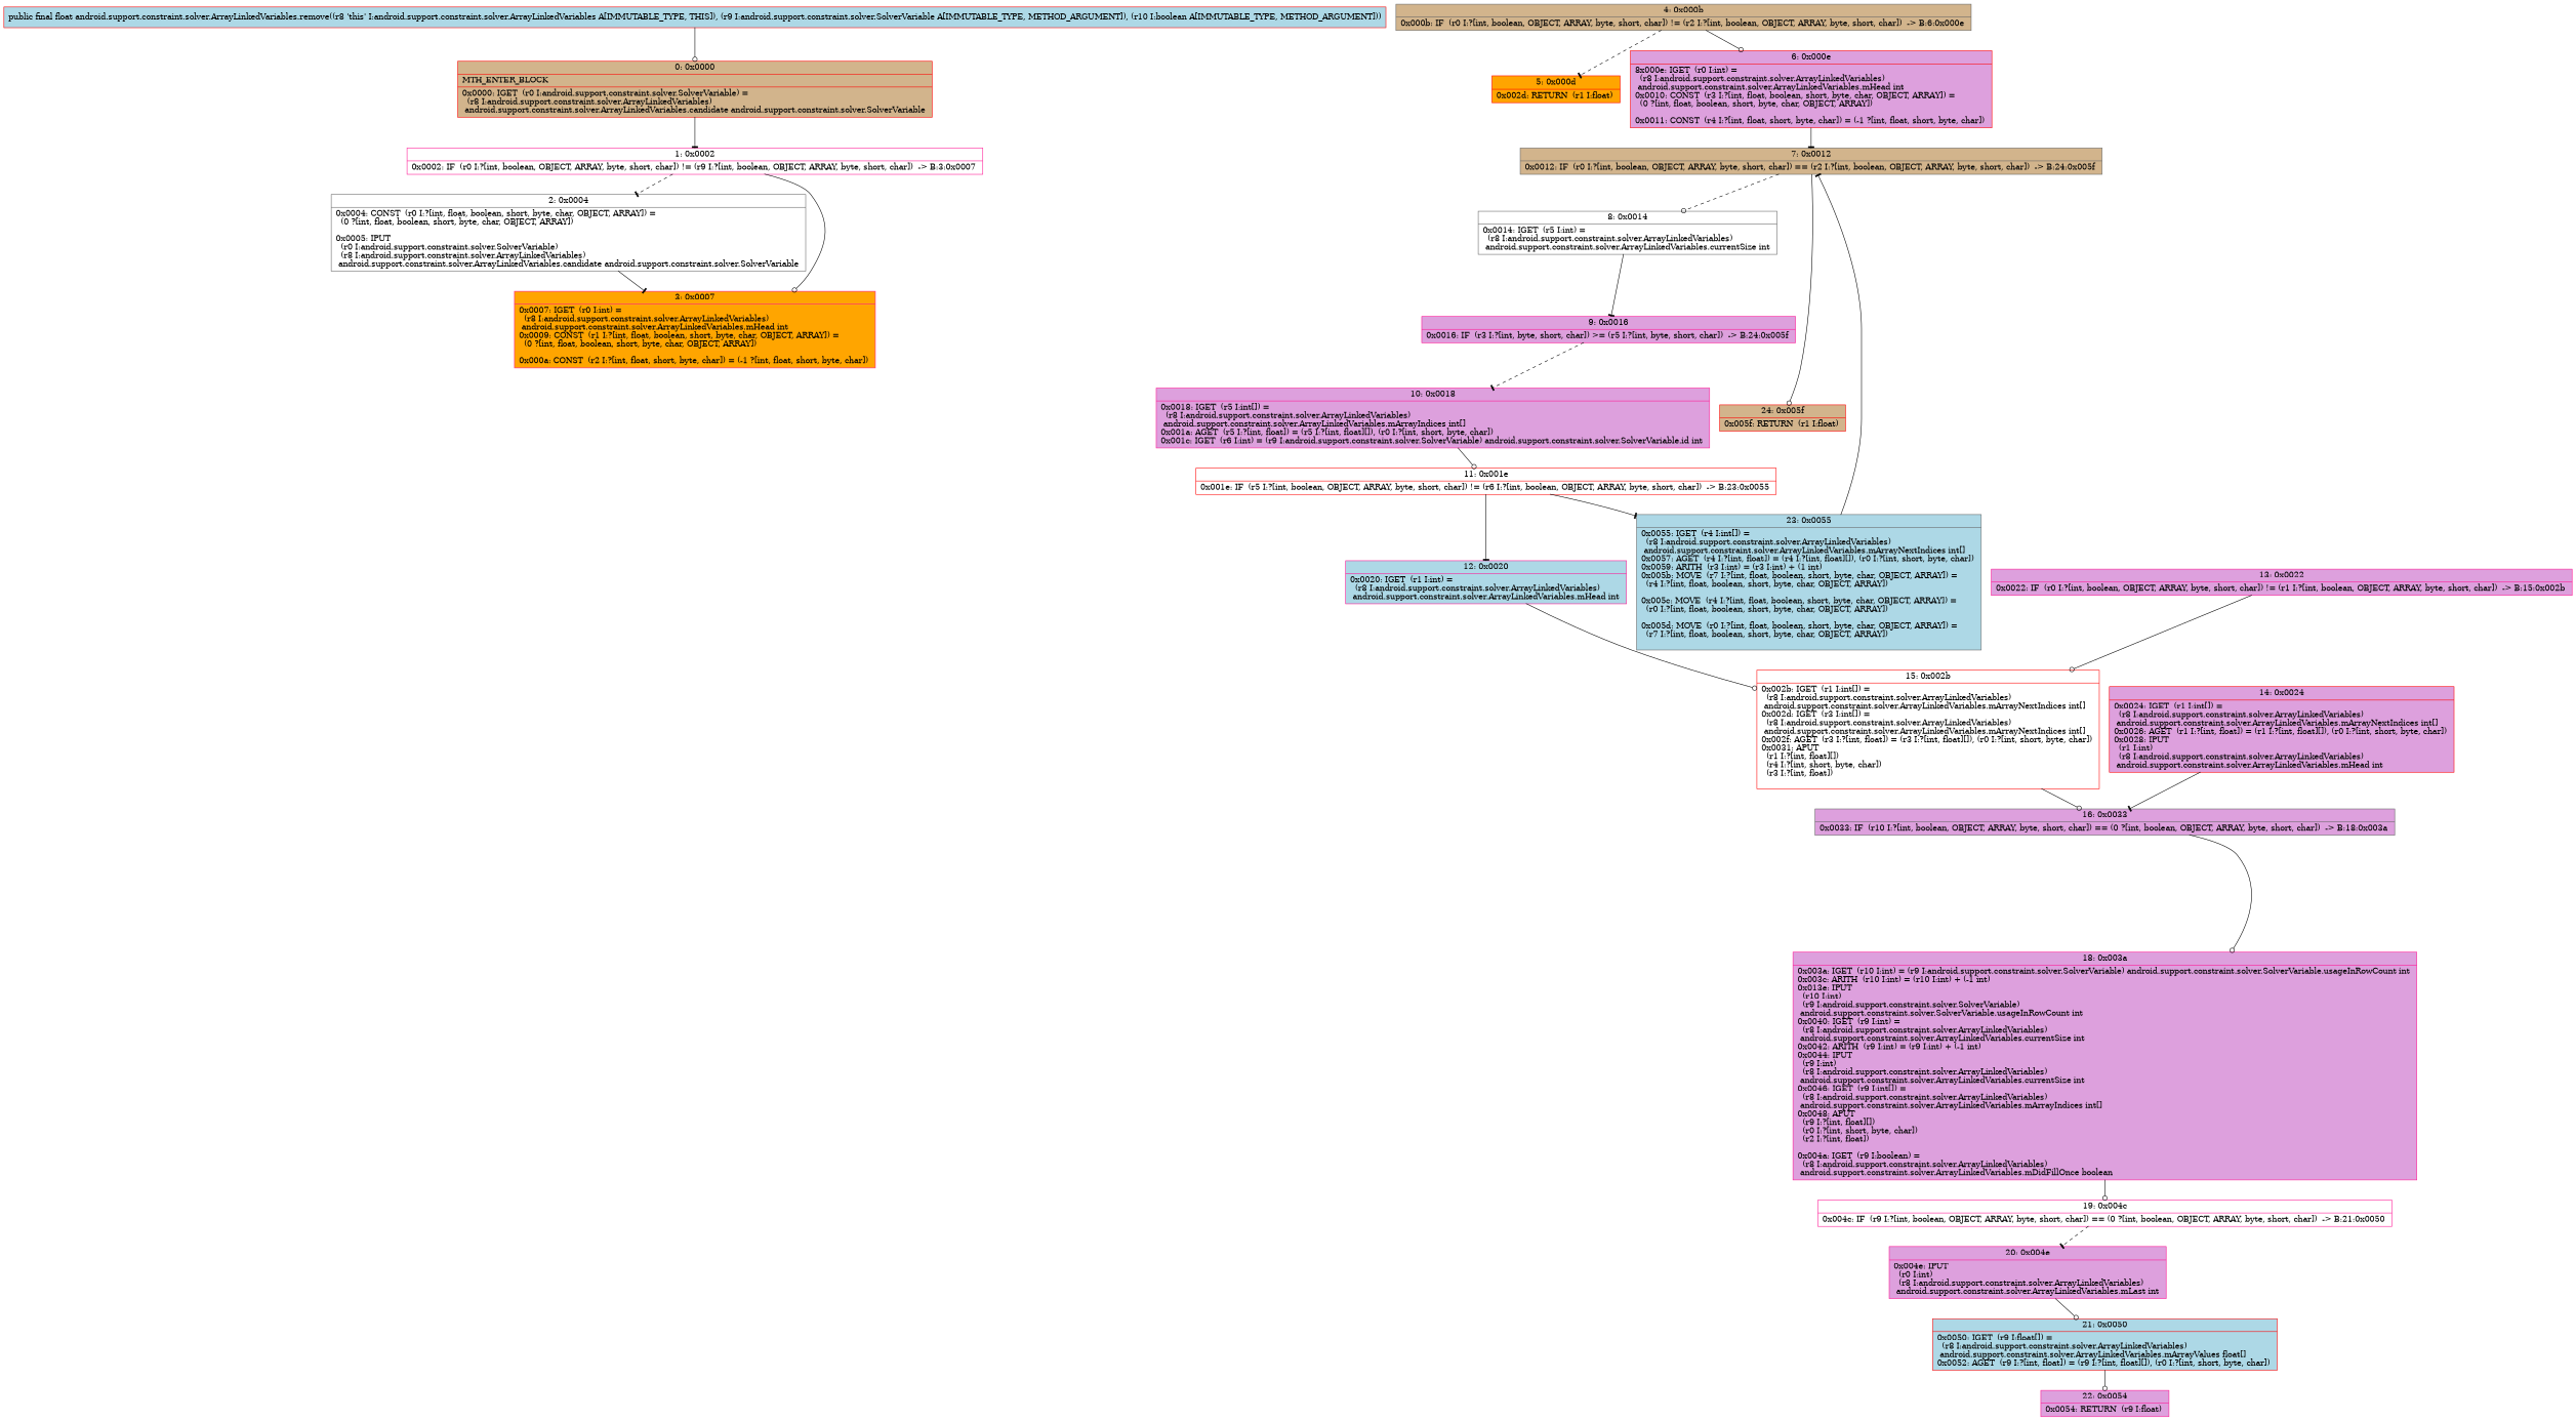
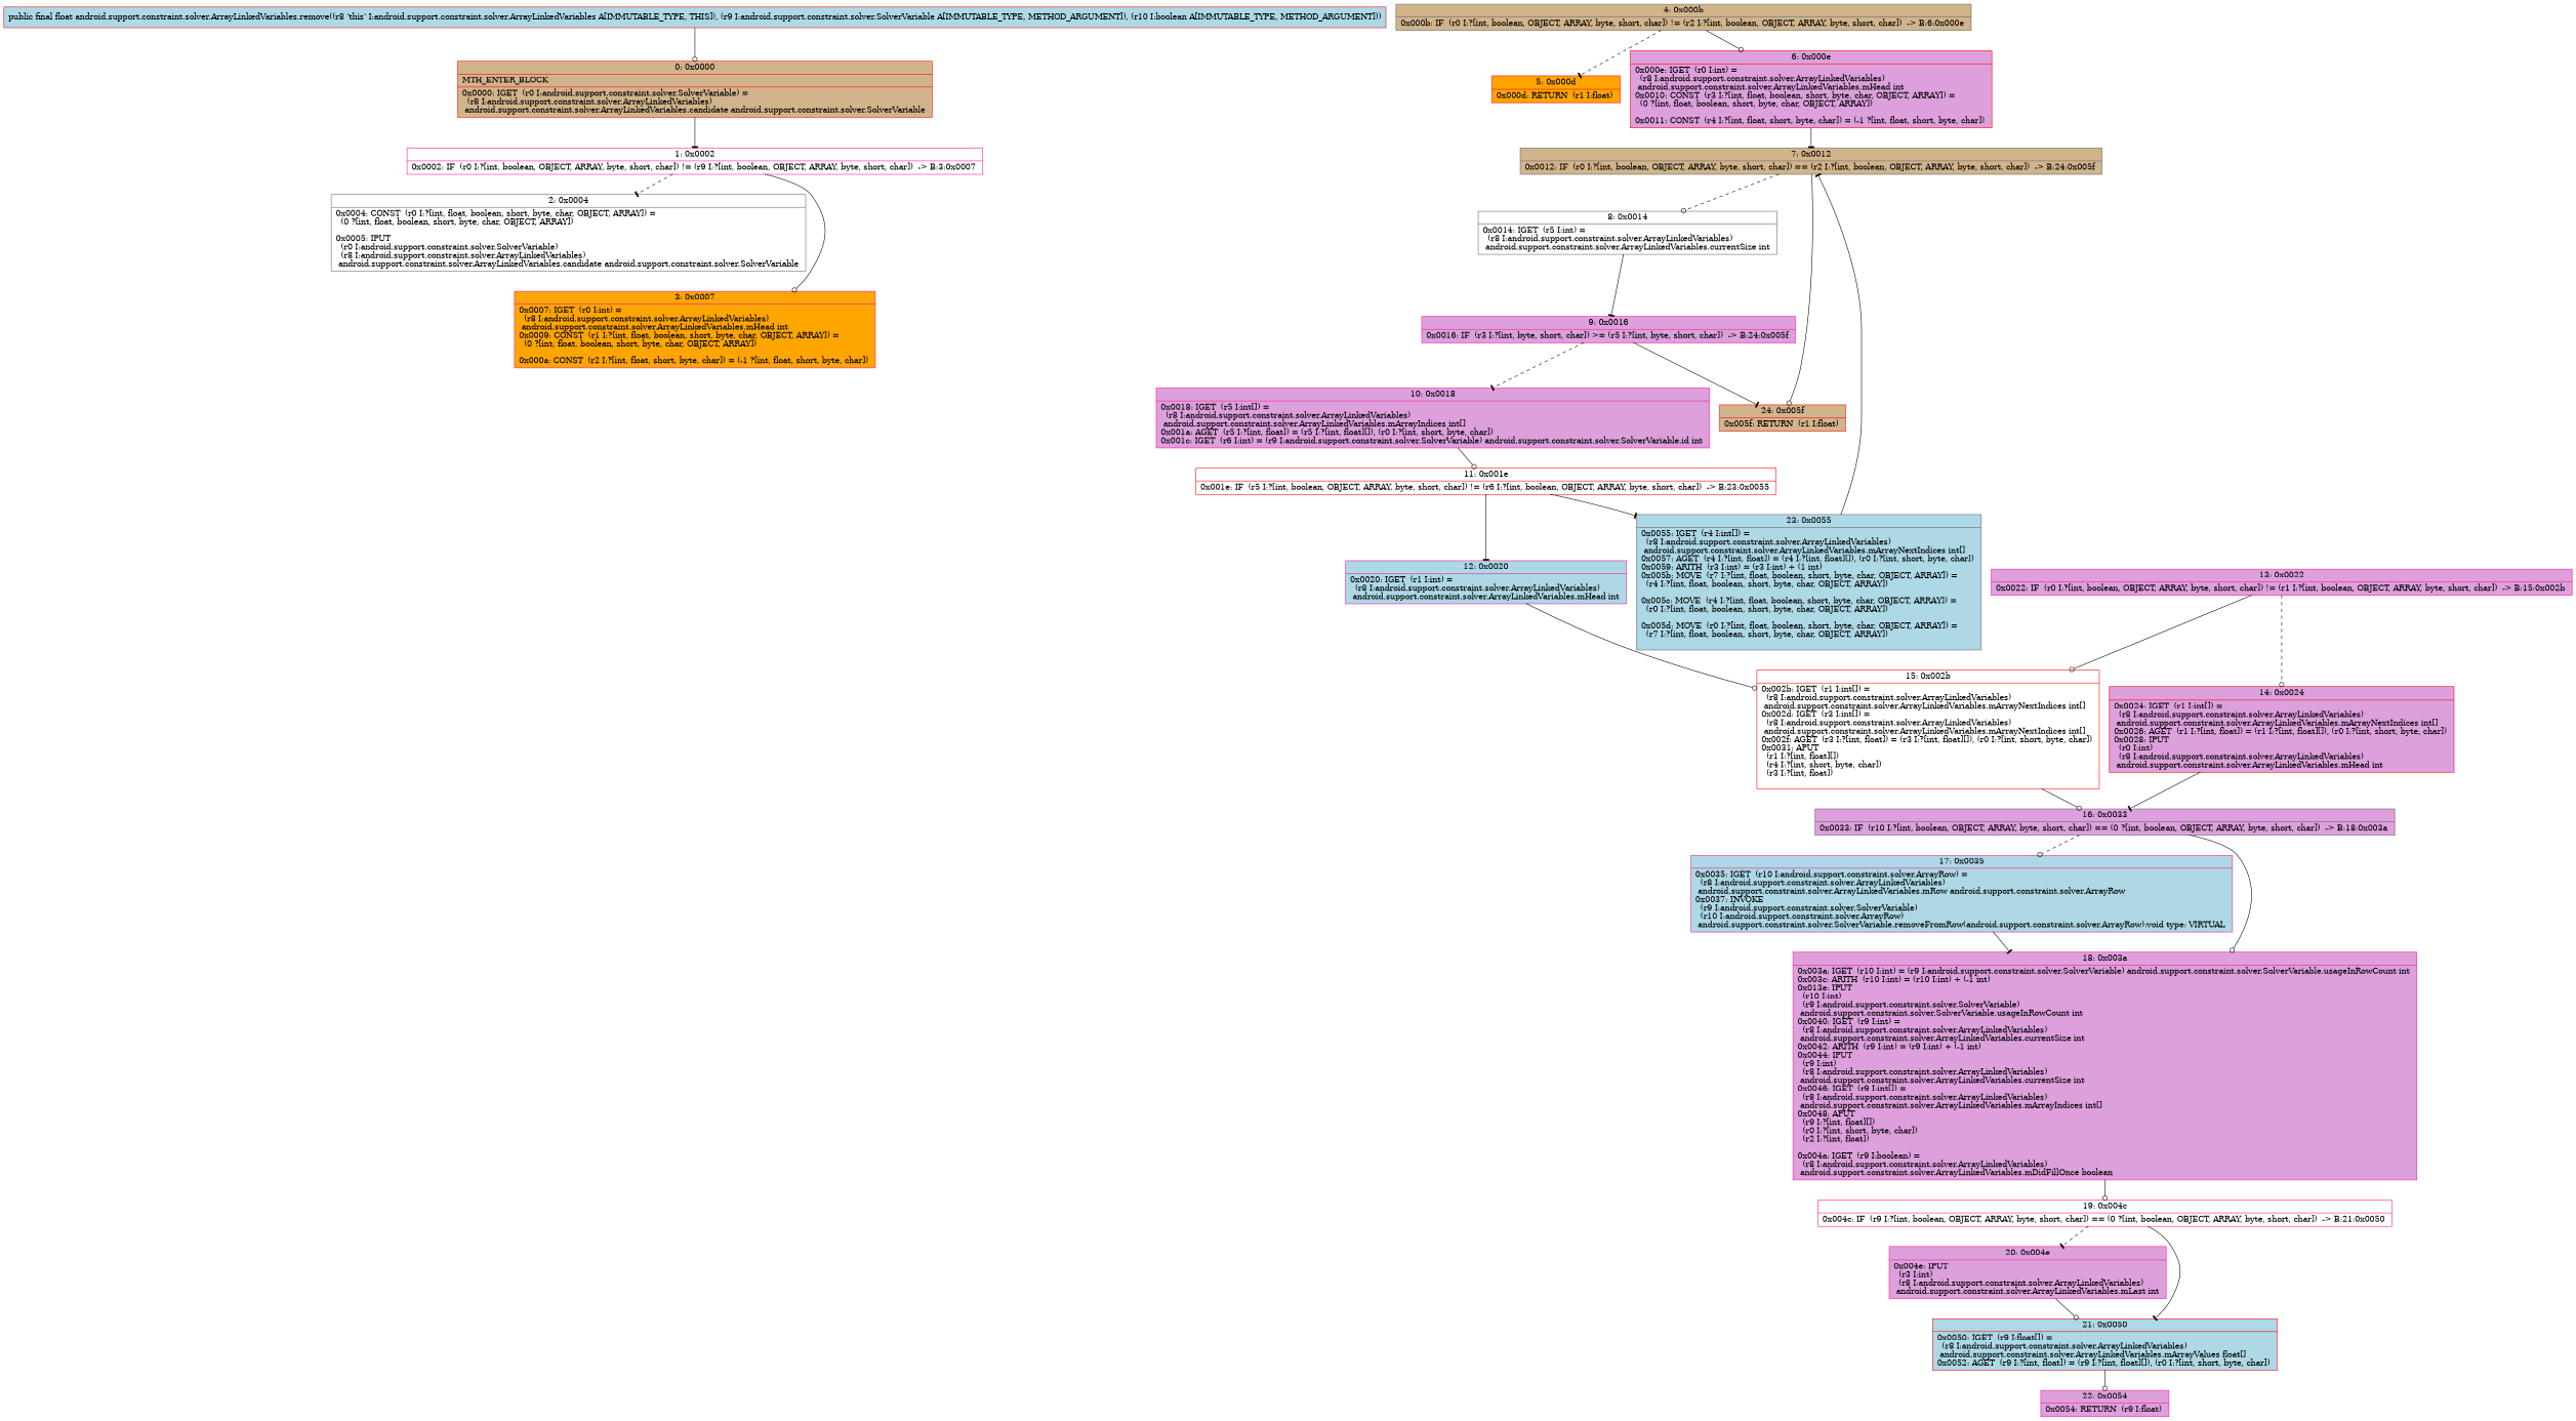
  digraph {
    node [color=deeppink fillcolor=plum shape=record style=filled]
    edge [arrowhead=tee]
    n1 [color=red fillcolor=tan label="{0\:\ 0x0000|MTH_ENTER_BLOCK\l|0x0000: IGET  (r0 I:android.support.constraint.solver.SolverVariable) = \l  (r8 I:android.support.constraint.solver.ArrayLinkedVariables)\l android.support.constraint.solver.ArrayLinkedVariables.candidate android.support.constraint.solver.SolverVariable \l}"]
    n2 [fillcolor=white label="{1\:\ 0x0002|0x0002: IF  (r0 I:?[int, boolean, OBJECT, ARRAY, byte, short, char]) != (r9 I:?[int, boolean, OBJECT, ARRAY, byte, short, char])  \-\> B:3:0x0007 \l}"]
    n3 [color=gray40 fillcolor=white label="{2\:\ 0x0004|0x0004: CONST  (r0 I:?[int, float, boolean, short, byte, char, OBJECT, ARRAY]) = \l  (0 ?[int, float, boolean, short, byte, char, OBJECT, ARRAY])\l \l0x0005: IPUT  \l  (r0 I:android.support.constraint.solver.SolverVariable)\l  (r8 I:android.support.constraint.solver.ArrayLinkedVariables)\l android.support.constraint.solver.ArrayLinkedVariables.candidate android.support.constraint.solver.SolverVariable \l}"]
    n4 [fillcolor=orange label="{3\:\ 0x0007|0x0007: IGET  (r0 I:int) = \l  (r8 I:android.support.constraint.solver.ArrayLinkedVariables)\l android.support.constraint.solver.ArrayLinkedVariables.mHead int \l0x0009: CONST  (r1 I:?[int, float, boolean, short, byte, char, OBJECT, ARRAY]) = \l  (0 ?[int, float, boolean, short, byte, char, OBJECT, ARRAY])\l \l0x000a: CONST  (r2 I:?[int, float, short, byte, char]) = (\-1 ?[int, float, short, byte, char]) \l}"]
    n5 [color=gray40 fillcolor=tan label="{4\:\ 0x000b|0x000b: IF  (r0 I:?[int, boolean, OBJECT, ARRAY, byte, short, char]) != (r2 I:?[int, boolean, OBJECT, ARRAY, byte, short, char])  \-\> B:6:0x000e \l}"]
-   n6 [color=red fillcolor=orange label="{5\:\ 0x000d|0x002d: RETURN  (r1 I:float) \l}"]
-   n7 [color=red label="{6\:\ 0x000e|8x000e: IGET  (r0 I:int) = \l  (r8 I:android.support.constraint.solver.ArrayLinkedVariables)\l android.support.constraint.solver.ArrayLinkedVariables.mHead int \l0x0010: CONST  (r3 I:?[int, float, boolean, short, byte, char, OBJECT, ARRAY]) = \l  (0 ?[int, float, boolean, short, byte, char, OBJECT, ARRAY])\l \l0x0011: CONST  (r4 I:?[int, float, short, byte, char]) = (\-1 ?[int, float, short, byte, char]) \l}"]
+   n6 [color=red fillcolor=orange label="{5\:\ 0x000d|0x000d: RETURN  (r1 I:float) \l}"]
+   n7 [color=red label="{6\:\ 0x000e|0x000e: IGET  (r0 I:int) = \l  (r8 I:android.support.constraint.solver.ArrayLinkedVariables)\l android.support.constraint.solver.ArrayLinkedVariables.mHead int \l0x0010: CONST  (r3 I:?[int, float, boolean, short, byte, char, OBJECT, ARRAY]) = \l  (0 ?[int, float, boolean, short, byte, char, OBJECT, ARRAY])\l \l0x0011: CONST  (r4 I:?[int, float, short, byte, char]) = (\-1 ?[int, float, short, byte, char]) \l}"]
    n8 [color=gray40 fillcolor=tan label="{7\:\ 0x0012|0x0012: IF  (r0 I:?[int, boolean, OBJECT, ARRAY, byte, short, char]) == (r2 I:?[int, boolean, OBJECT, ARRAY, byte, short, char])  \-\> B:24:0x005f \l}"]
    n9 [color=gray40 fillcolor=white label="{8\:\ 0x0014|0x0014: IGET  (r5 I:int) = \l  (r8 I:android.support.constraint.solver.ArrayLinkedVariables)\l android.support.constraint.solver.ArrayLinkedVariables.currentSize int \l}"]
    n10 [color=red fillcolor=tan label="{24\:\ 0x005f|0x005f: RETURN  (r1 I:float) \l}"]
    n11 [label="{9\:\ 0x0016|0x0016: IF  (r3 I:?[int, byte, short, char]) \>= (r5 I:?[int, byte, short, char])  \-\> B:24:0x005f \l}"]
    n12 [label="{10\:\ 0x0018|0x0018: IGET  (r5 I:int[]) = \l  (r8 I:android.support.constraint.solver.ArrayLinkedVariables)\l android.support.constraint.solver.ArrayLinkedVariables.mArrayIndices int[] \l0x001a: AGET  (r5 I:?[int, float]) = (r5 I:?[int, float][]), (r0 I:?[int, short, byte, char]) \l0x001c: IGET  (r6 I:int) = (r9 I:android.support.constraint.solver.SolverVariable) android.support.constraint.solver.SolverVariable.id int \l}"]
    n13 [color=red fillcolor=white label="{11\:\ 0x001e|0x001e: IF  (r5 I:?[int, boolean, OBJECT, ARRAY, byte, short, char]) != (r6 I:?[int, boolean, OBJECT, ARRAY, byte, short, char])  \-\> B:23:0x0055 \l}"]
    n14 [fillcolor=lightblue label="{12\:\ 0x0020|0x0020: IGET  (r1 I:int) = \l  (r8 I:android.support.constraint.solver.ArrayLinkedVariables)\l android.support.constraint.solver.ArrayLinkedVariables.mHead int \l}"]
    n15 [color=gray40 fillcolor=lightblue label="{23\:\ 0x0055|0x0055: IGET  (r4 I:int[]) = \l  (r8 I:android.support.constraint.solver.ArrayLinkedVariables)\l android.support.constraint.solver.ArrayLinkedVariables.mArrayNextIndices int[] \l0x0057: AGET  (r4 I:?[int, float]) = (r4 I:?[int, float][]), (r0 I:?[int, short, byte, char]) \l0x0059: ARITH  (r3 I:int) = (r3 I:int) + (1 int) \l0x005b: MOVE  (r7 I:?[int, float, boolean, short, byte, char, OBJECT, ARRAY]) = \l  (r4 I:?[int, float, boolean, short, byte, char, OBJECT, ARRAY])\l \l0x005c: MOVE  (r4 I:?[int, float, boolean, short, byte, char, OBJECT, ARRAY]) = \l  (r0 I:?[int, float, boolean, short, byte, char, OBJECT, ARRAY])\l \l0x005d: MOVE  (r0 I:?[int, float, boolean, short, byte, char, OBJECT, ARRAY]) = \l  (r7 I:?[int, float, boolean, short, byte, char, OBJECT, ARRAY])\l \l}"]
    n16 [color=red fillcolor=white label="{15\:\ 0x002b|0x002b: IGET  (r1 I:int[]) = \l  (r8 I:android.support.constraint.solver.ArrayLinkedVariables)\l android.support.constraint.solver.ArrayLinkedVariables.mArrayNextIndices int[] \l0x002d: IGET  (r3 I:int[]) = \l  (r8 I:android.support.constraint.solver.ArrayLinkedVariables)\l android.support.constraint.solver.ArrayLinkedVariables.mArrayNextIndices int[] \l0x002f: AGET  (r3 I:?[int, float]) = (r3 I:?[int, float][]), (r0 I:?[int, short, byte, char]) \l0x0031: APUT  \l  (r1 I:?[int, float][])\l  (r4 I:?[int, short, byte, char])\l  (r3 I:?[int, float])\l \l}"]
    n17 [label="{13\:\ 0x0022|0x0022: IF  (r0 I:?[int, boolean, OBJECT, ARRAY, byte, short, char]) != (r1 I:?[int, boolean, OBJECT, ARRAY, byte, short, char])  \-\> B:15:0x002b \l}"]
-   n18 [color=red label="{14\:\ 0x0024|0x0024: IGET  (r1 I:int[]) = \l  (r8 I:android.support.constraint.solver.ArrayLinkedVariables)\l android.support.constraint.solver.ArrayLinkedVariables.mArrayNextIndices int[] \l0x0026: AGET  (r1 I:?[int, float]) = (r1 I:?[int, float][]), (r0 I:?[int, short, byte, char]) \l0x0028: IPUT  \l  (r1 I:int)\l  (r8 I:android.support.constraint.solver.ArrayLinkedVariables)\l android.support.constraint.solver.ArrayLinkedVariables.mHead int \l}"]
+   n18 [color=red label="{14\:\ 0x0024|0x0024: IGET  (r1 I:int[]) = \l  (r8 I:android.support.constraint.solver.ArrayLinkedVariables)\l android.support.constraint.solver.ArrayLinkedVariables.mArrayNextIndices int[] \l0x0026: AGET  (r1 I:?[int, float]) = (r1 I:?[int, float][]), (r0 I:?[int, short, byte, char]) \l0x0028: IPUT  \l  (r0 I:int)\l  (r8 I:android.support.constraint.solver.ArrayLinkedVariables)\l android.support.constraint.solver.ArrayLinkedVariables.mHead int \l}"]
    n19 [color=gray40 label="{16\:\ 0x0033|0x0033: IF  (r10 I:?[int, boolean, OBJECT, ARRAY, byte, short, char]) == (0 ?[int, boolean, OBJECT, ARRAY, byte, short, char])  \-\> B:18:0x003a \l}"]
+   n20 [fillcolor=lightblue label="{17\:\ 0x0035|0x0035: IGET  (r10 I:android.support.constraint.solver.ArrayRow) = \l  (r8 I:android.support.constraint.solver.ArrayLinkedVariables)\l android.support.constraint.solver.ArrayLinkedVariables.mRow android.support.constraint.solver.ArrayRow \l0x0037: INVOKE  \l  (r9 I:android.support.constraint.solver.SolverVariable)\l  (r10 I:android.support.constraint.solver.ArrayRow)\l android.support.constraint.solver.SolverVariable.removeFromRow(android.support.constraint.solver.ArrayRow):void type: VIRTUAL \l}"]
    n21 [label="{18\:\ 0x003a|0x003a: IGET  (r10 I:int) = (r9 I:android.support.constraint.solver.SolverVariable) android.support.constraint.solver.SolverVariable.usageInRowCount int \l0x003c: ARITH  (r10 I:int) = (r10 I:int) + (\-1 int) \l0x013e: IPUT  \l  (r10 I:int)\l  (r9 I:android.support.constraint.solver.SolverVariable)\l android.support.constraint.solver.SolverVariable.usageInRowCount int \l0x0040: IGET  (r9 I:int) = \l  (r8 I:android.support.constraint.solver.ArrayLinkedVariables)\l android.support.constraint.solver.ArrayLinkedVariables.currentSize int \l0x0042: ARITH  (r9 I:int) = (r9 I:int) + (\-1 int) \l0x0044: IPUT  \l  (r9 I:int)\l  (r8 I:android.support.constraint.solver.ArrayLinkedVariables)\l android.support.constraint.solver.ArrayLinkedVariables.currentSize int \l0x0046: IGET  (r9 I:int[]) = \l  (r8 I:android.support.constraint.solver.ArrayLinkedVariables)\l android.support.constraint.solver.ArrayLinkedVariables.mArrayIndices int[] \l0x0048: APUT  \l  (r9 I:?[int, float][])\l  (r0 I:?[int, short, byte, char])\l  (r2 I:?[int, float])\l \l0x004a: IGET  (r9 I:boolean) = \l  (r8 I:android.support.constraint.solver.ArrayLinkedVariables)\l android.support.constraint.solver.ArrayLinkedVariables.mDidFillOnce boolean \l}"]
    n22 [fillcolor=white label="{19\:\ 0x004c|0x004c: IF  (r9 I:?[int, boolean, OBJECT, ARRAY, byte, short, char]) == (0 ?[int, boolean, OBJECT, ARRAY, byte, short, char])  \-\> B:21:0x0050 \l}"]
-   n23 [label="{20\:\ 0x004e|0x004e: IPUT  \l  (r0 I:int)\l  (r8 I:android.support.constraint.solver.ArrayLinkedVariables)\l android.support.constraint.solver.ArrayLinkedVariables.mLast int \l}"]
+   n23 [label="{20\:\ 0x004e|0x004e: IPUT  \l  (r3 I:int)\l  (r8 I:android.support.constraint.solver.ArrayLinkedVariables)\l android.support.constraint.solver.ArrayLinkedVariables.mLast int \l}"]
    n24 [color=red fillcolor=lightblue label="{21\:\ 0x0050|0x0050: IGET  (r9 I:float[]) = \l  (r8 I:android.support.constraint.solver.ArrayLinkedVariables)\l android.support.constraint.solver.ArrayLinkedVariables.mArrayValues float[] \l0x0052: AGET  (r9 I:?[int, float]) = (r9 I:?[int, float][]), (r0 I:?[int, short, byte, char]) \l}"]
    n25 [label="{22\:\ 0x0054|0x0054: RETURN  (r9 I:float) \l}"]
    n26 [color=red fillcolor=lightblue label="{public final float android.support.constraint.solver.ArrayLinkedVariables.remove((r8 'this' I:android.support.constraint.solver.ArrayLinkedVariables A[IMMUTABLE_TYPE, THIS]), (r9 I:android.support.constraint.solver.SolverVariable A[IMMUTABLE_TYPE, METHOD_ARGUMENT]), (r10 I:boolean A[IMMUTABLE_TYPE, METHOD_ARGUMENT])) }"]
    n1 -> n2
    n2 -> n3 [style=dashed]
    n2 -> n4 [arrowhead=odot]
-   n3 -> n4
    n5 -> n6 [style=dashed]
    n5 -> n7 [arrowhead=odot]
    n7 -> n8
    n8 -> n9 [arrowhead=odot style=dashed]
    n8 -> n10 [arrowhead=odot]
    n9 -> n11
+   n11 -> n10
    n11 -> n12 [style=dashed]
    n12 -> n13 [arrowhead=odot]
    n13 -> n14 [style=solid]
    n13 -> n15
    n14 -> n16 [arrowhead=odot]
    n15 -> n8
    n16 -> n19 [arrowhead=odot]
    n17 -> n16 [arrowhead=odot]
+   n17 -> n18 [arrowhead=odot style=dashed]
    n18 -> n19
+   n19 -> n20 [arrowhead=odot style=dashed]
    n19 -> n21 [arrowhead=odot]
+   n20 -> n21
    n21 -> n22 [arrowhead=odot]
    n22 -> n23 [style=dashed]
+   n22 -> n24
    n23 -> n24 [arrowhead=odot]
    n24 -> n25 [arrowhead=odot]
    n26 -> n1 [arrowhead=odot]
  }
